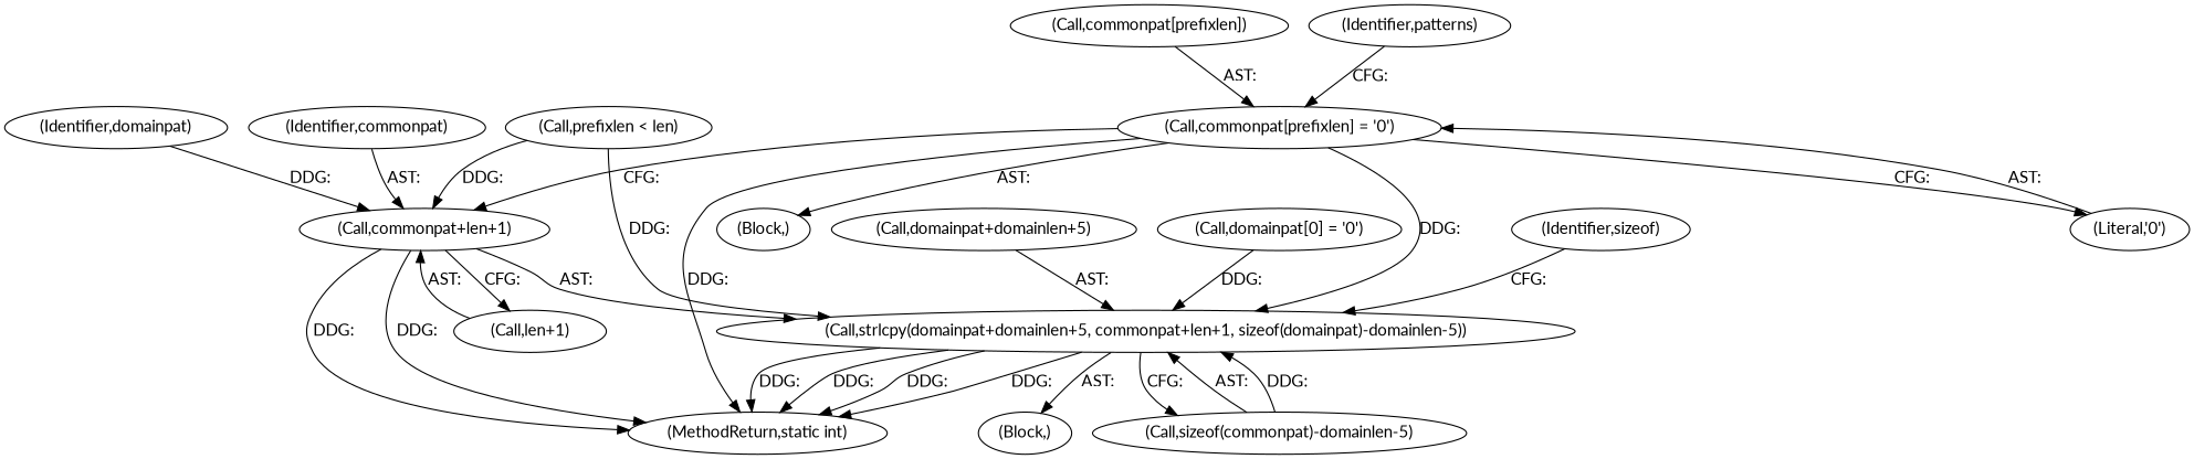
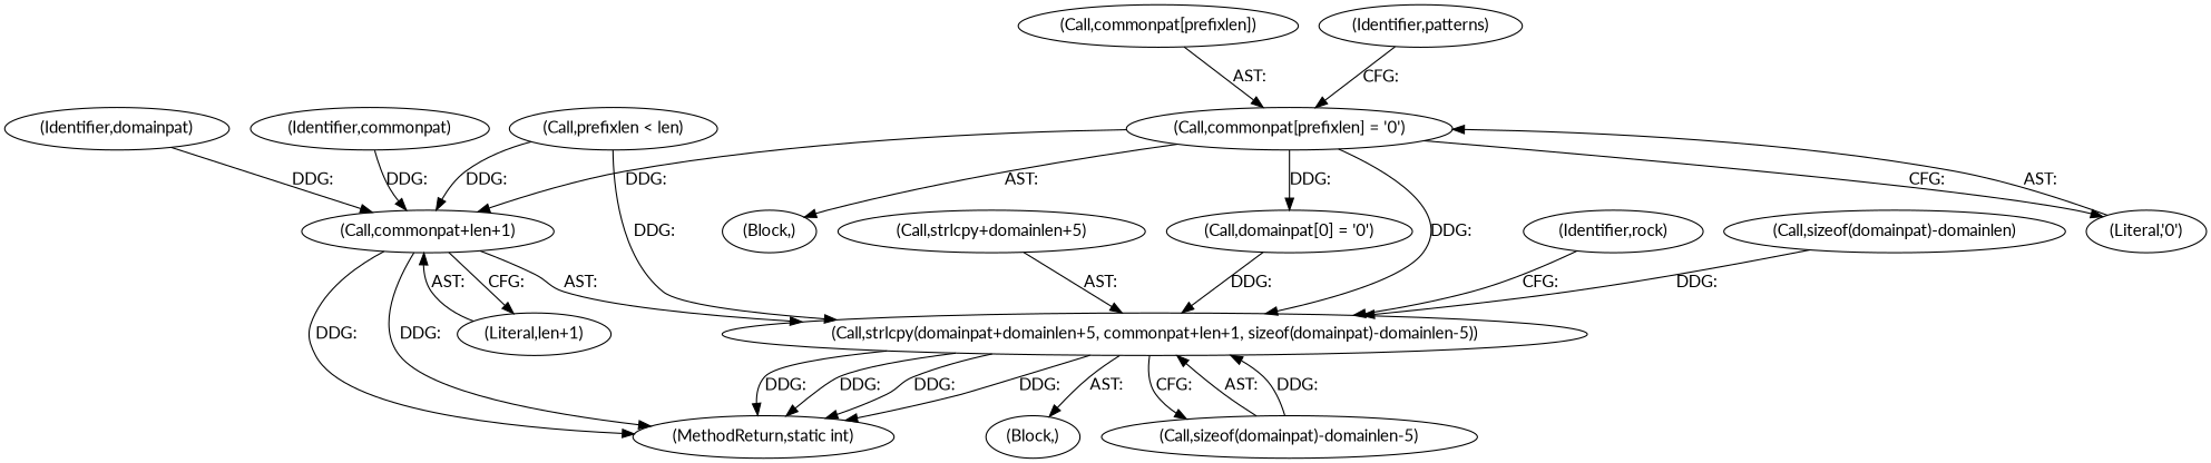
  digraph {
    fontname=Lato
    node [fontname=Lato]
    edge [fontname=Lato]
    n1 [label="(Call,commonpat[prefixlen] = '\0')"]
    n2 [label="(Call,strlcpy(domainpat+domainlen+5, commonpat+len+1, sizeof(domainpat)-domainlen-5))"]
    n3 [label="(Call,commonpat+len+1)"]
    n4 [label="(Literal,'\0')"]
    n5 [label="(Block,)"]
    n6 [label="(MethodReturn,static int)"]
    n7 [label="(Block,)"]
-   n8 [label="(Call,sizeof(commonpat)-domainlen-5)"]
-   n9 [label="(Call,len+1)"]
-   n10 [label="(Call,domainpat+domainlen+5)"]
-   n11 [label="(Identifier,sizeof)"]
+   n8 [label="(Call,sizeof(domainpat)-domainlen-5)"]
+   n9 [label="(Literal,len+1)"]
+   n10 [label="(Call,strlcpy+domainlen+5)"]
+   n11 [label="(Identifier,rock)"]
    n12 [label="(Call,commonpat[prefixlen])"]
+   n13 [label="(Call,sizeof(domainpat)-domainlen)"]
    n14 [label="(Identifier,commonpat)"]
    n15 [label="(Identifier,domainpat)"]
    n16 [label="(Call,domainpat[0] = '\0')"]
    n17 [label="(Call,prefixlen < len)"]
    n18 [label="(Identifier,patterns)"]
    n1 -> n2 [label="DDG: "]
-   n1 -> n3 [label="CFG: "]
+   n1 -> n3 [label="DDG: "]
    n1 -> n4 [label="CFG: "]
    n1 -> n5 [label="AST: "]
-   n1 -> n6 [label="DDG: "]
+   n1 -> n16 [label="DDG: "]
    n2 -> n6 [label="DDG: "]
    n2 -> n6 [label="DDG: "]
    n2 -> n6 [label="DDG: "]
    n2 -> n6 [label="DDG: "]
    n2 -> n7 [label="AST: "]
    n2 -> n8 [label="CFG: "]
    n3 -> n2 [label="AST: "]
    n3 -> n6 [label="DDG: "]
    n3 -> n6 [label="DDG: "]
    n3 -> n9 [label="CFG: "]
    n4 -> n1 [label="AST: "]
    n8 -> n2 [label="AST: "]
    n8 -> n2 [label="DDG: "]
    n9 -> n3 [label="AST: "]
    n10 -> n2 [label="AST: "]
    n11 -> n2 [label="CFG: "]
    n12 -> n1 [label="AST: "]
-   n14 -> n3 [label="AST: "]
+   n13 -> n2 [label="DDG: "]
+   n14 -> n3 [label="DDG: "]
    n15 -> n3 [label="DDG: "]
    n16 -> n2 [label="DDG: "]
    n17 -> n2 [label="DDG: "]
    n17 -> n3 [label="DDG: "]
    n18 -> n1 [label="CFG: "]
  }
